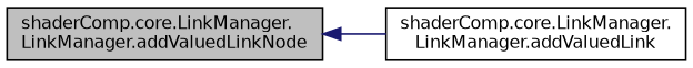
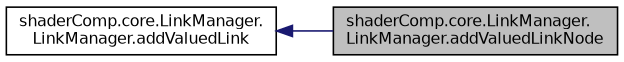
  digraph {
    rankdir=LR
    node [color=black fontname=Helvetica fontsize=10 shape=record style=filled]
    n1 [fillcolor=grey75 fontcolor=black height=0.2 label="shaderComp.core.LinkManager.\lLinkManager.addValuedLinkNode" width=0.4]
    n2 [fillcolor=white height=0.2 label="shaderComp.core.LinkManager.\lLinkManager.addValuedLink" width=0.4]
-   n1 -> n2 [color=midnightblue dir=back fontname=Helvetica fontsize=10 labelfontname=Helvetica labelfontsize=10 style=solid]
+   n2 -> n1 [color=midnightblue dir=back fontname=Helvetica fontsize=10 labelfontname=Helvetica labelfontsize=10 style=solid]
  }
